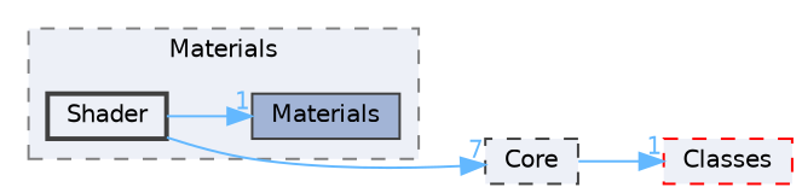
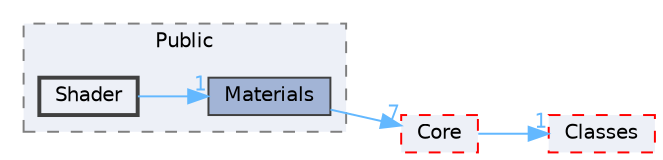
  digraph {
    compound=true
    rankdir=LR
    node [color=grey25 fillcolor="#edf0f7" fontname=Helvetica fontsize=10 shape=box style="filled,dashed"]
    edge [color=steelblue1 fontcolor=steelblue1 fontname=Helvetica fontsize=10 headlabel=1 labeldistance=1.5 labelfontname=Helvetica labelfontsize=10]
    n1 [fillcolor="#a2b4d6" height=0.2 label=Materials style=filled width=0.4]
    n2 [height=0.2 label=Shader style="filled,bold" width=0.4]
-   n3 [height=0.2 label=Core width=0.4]
+   n3 [color=red height=0.2 label=Core width=0.4]
    n4 [color=red height=0.2 label=Classes width=0.4]
    subgraph cluster_1 {
      bgcolor="#edf0f7"
      fontname=Helvetica
      fontsize=10
-     label=Materials
+     label=Public
      pencolor=grey50
      style="filled,dashed"
      n1
      n2
    }
    n2 -> n1
-   n2 -> n3 [headlabel=7]
+   n1 -> n3 [headlabel=7]
    n3 -> n4
  }
